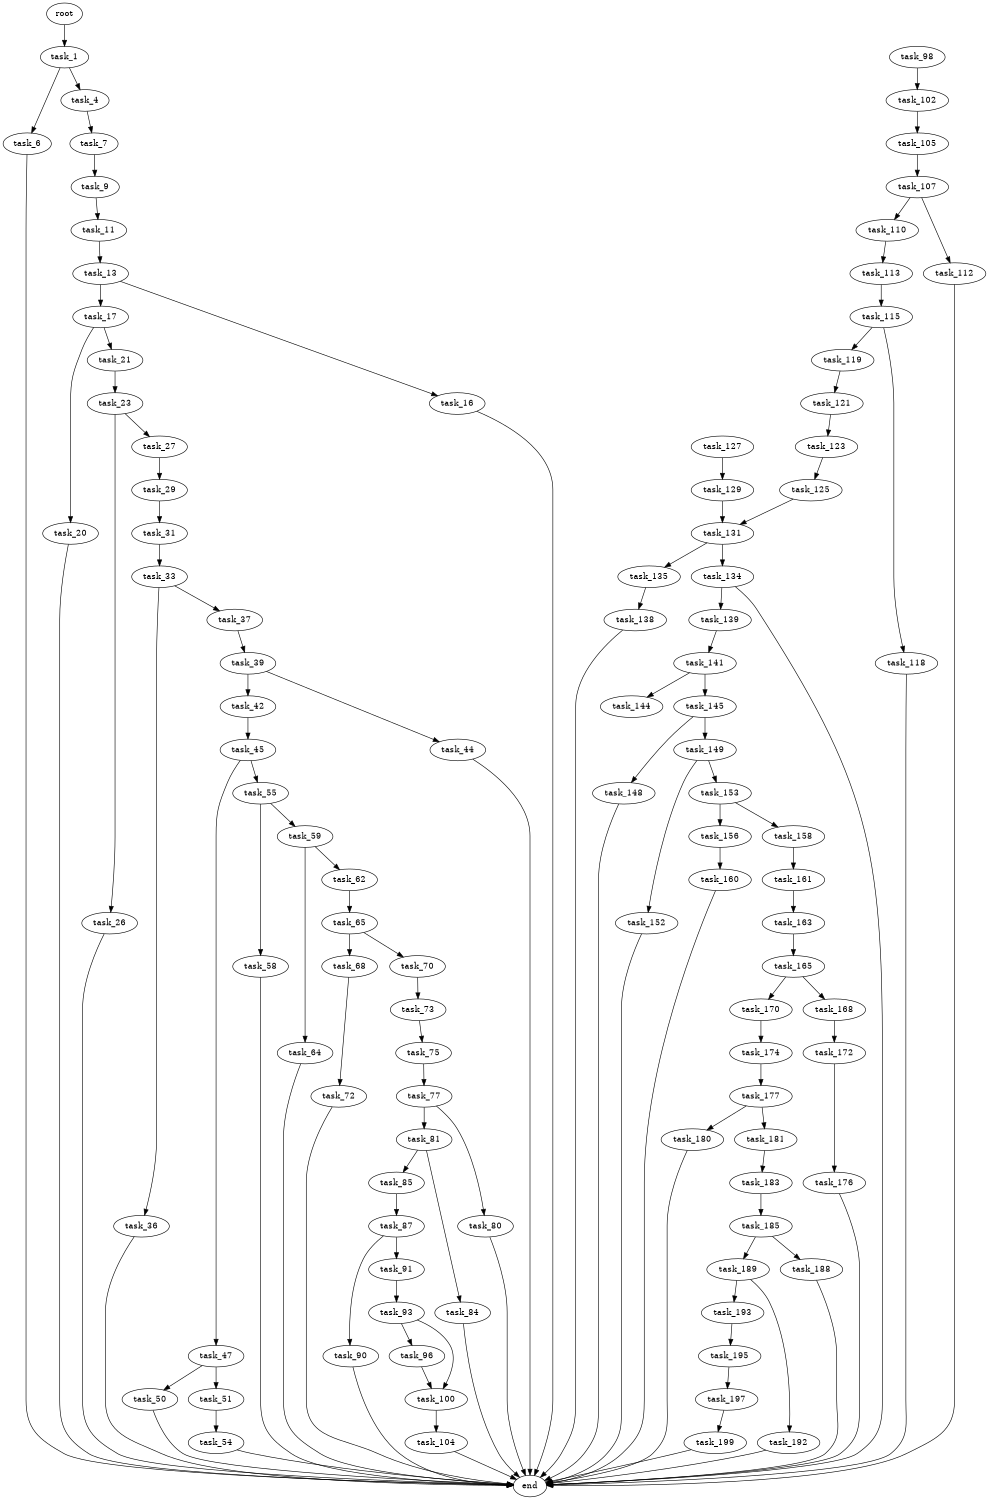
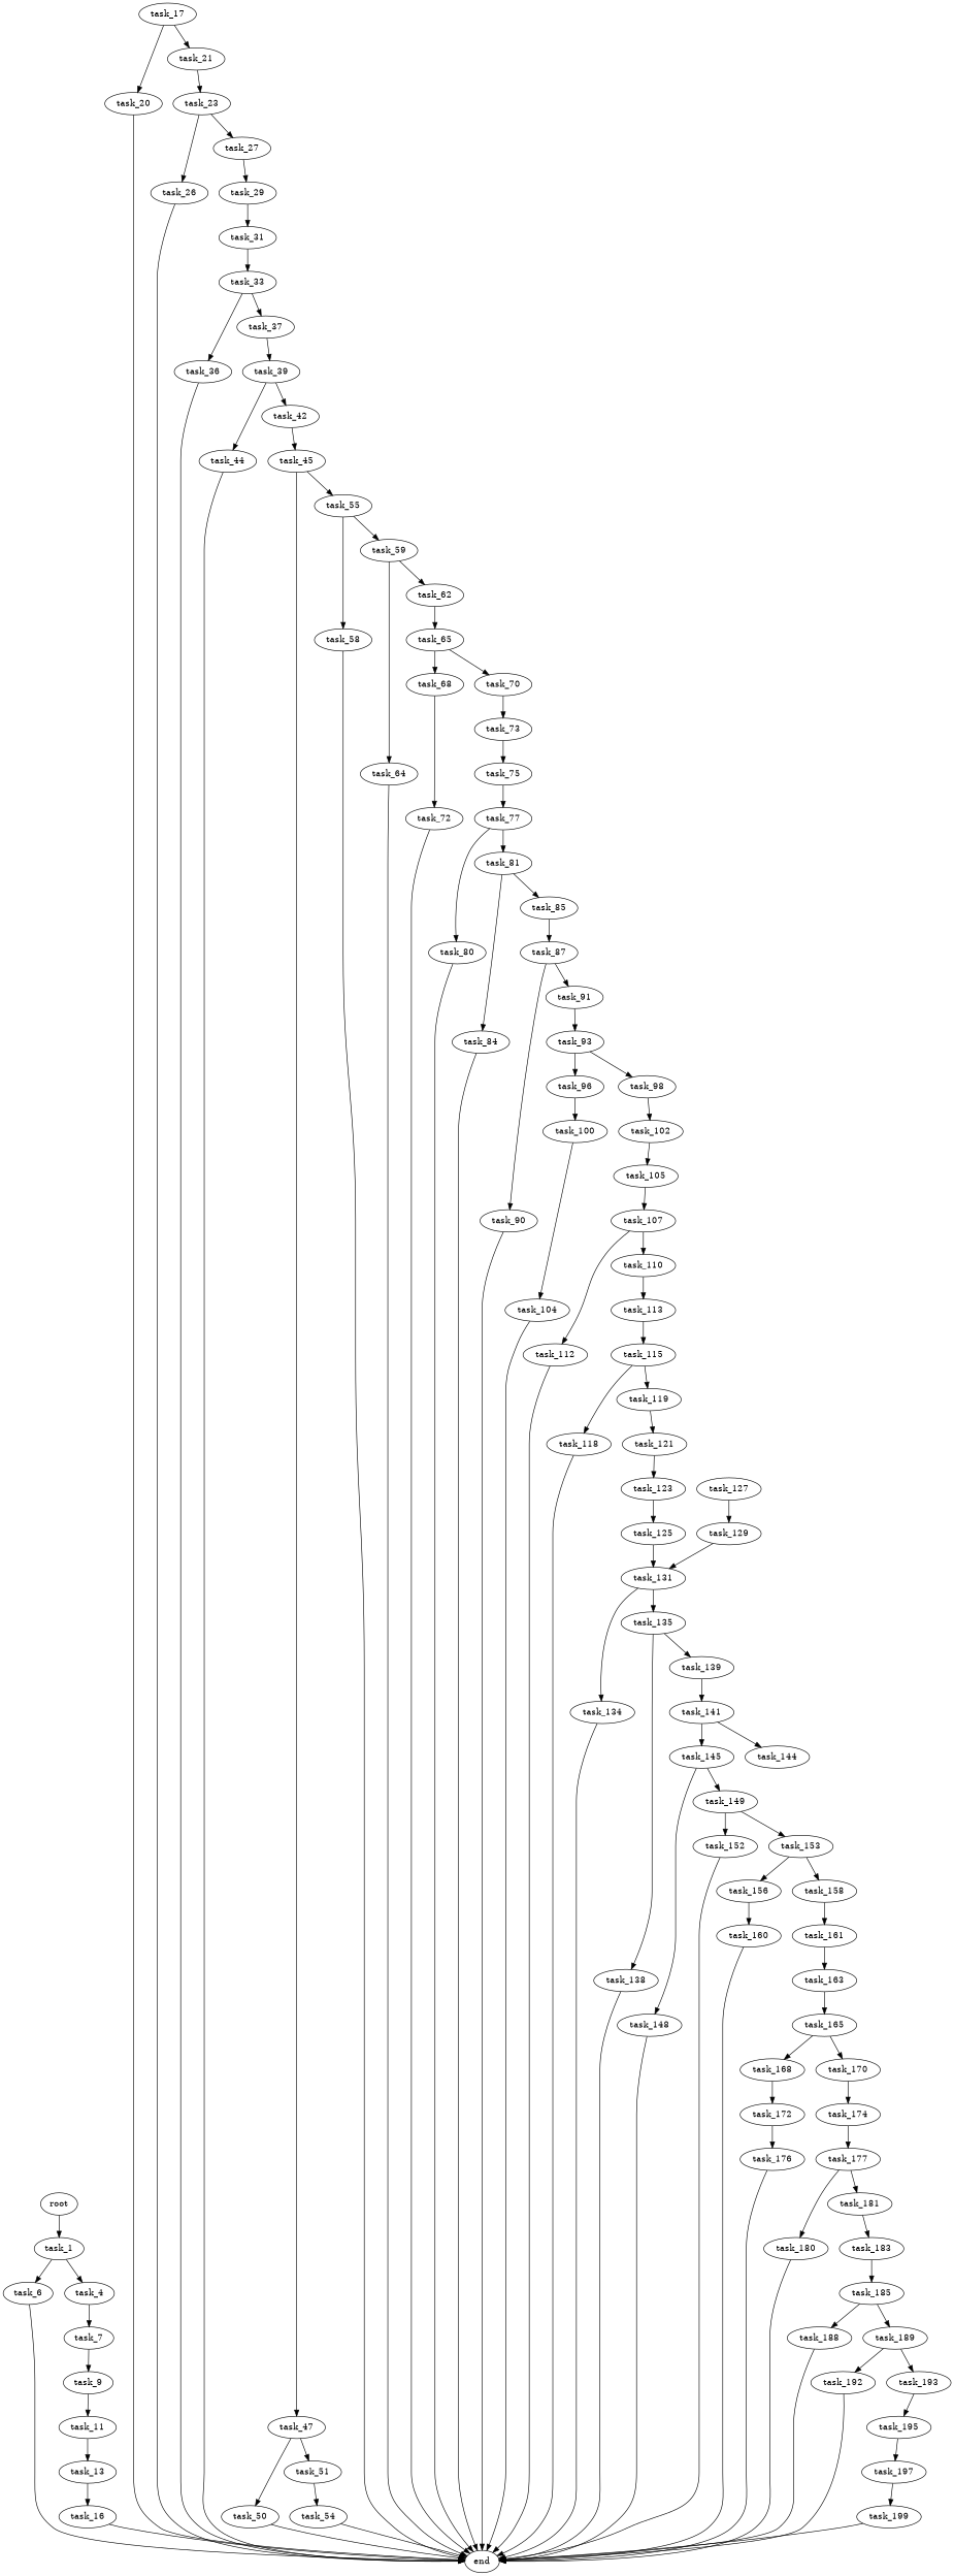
  digraph {
    root
    task_1
    task_4
    task_6
    task_7
    end
    task_9
    task_11
    task_13
    task_16
    task_17
    task_20
    task_21
    task_23
    task_26
    task_27
    task_29
    task_31
    task_33
    task_36
    task_37
    task_39
    task_42
    task_44
    task_45
    task_47
    task_55
    task_50
    task_51
    task_54
    task_58
    task_59
    task_62
    task_64
    task_65
    task_68
    task_70
    task_72
    task_73
    task_75
    task_77
    task_80
    task_81
    task_84
    task_85
    task_87
    task_90
    task_91
    task_93
    task_96
    task_98
    task_100
    task_102
    task_104
    task_105
    task_107
    task_110
    task_112
    task_113
    task_115
    task_118
    task_119
    task_121
    task_123
    task_125
    task_131
    task_127
    task_129
    task_134
    task_135
    task_138
    task_139
    task_141
    task_144
    task_145
    task_148
    task_149
    task_152
    task_153
    task_156
    task_158
    task_160
    task_161
    task_163
    task_165
    task_168
    task_170
    task_172
    task_174
    task_176
    task_177
    task_180
    task_181
    task_183
    task_185
    task_188
    task_189
    task_192
    task_193
    task_195
    task_197
    task_199
    root -> task_1
    task_1 -> task_4
    task_1 -> task_6
    task_4 -> task_7
    task_6 -> end
    task_7 -> task_9
    task_9 -> task_11
    task_11 -> task_13
    task_13 -> task_16
-   task_13 -> task_17
    task_16 -> end
    task_17 -> task_20
    task_17 -> task_21
    task_20 -> end
    task_21 -> task_23
    task_23 -> task_26
    task_23 -> task_27
    task_26 -> end
    task_27 -> task_29
    task_29 -> task_31
    task_31 -> task_33
    task_33 -> task_36
    task_33 -> task_37
    task_36 -> end
    task_37 -> task_39
    task_39 -> task_42
    task_39 -> task_44
    task_42 -> task_45
    task_44 -> end
    task_45 -> task_47
    task_45 -> task_55
    task_47 -> task_50
    task_47 -> task_51
    task_55 -> task_58
    task_55 -> task_59
    task_50 -> end
    task_51 -> task_54
    task_54 -> end
    task_58 -> end
    task_59 -> task_62
    task_59 -> task_64
    task_62 -> task_65
    task_64 -> end
    task_65 -> task_68
    task_65 -> task_70
    task_68 -> task_72
    task_70 -> task_73
    task_72 -> end
    task_73 -> task_75
    task_75 -> task_77
    task_77 -> task_80
    task_77 -> task_81
    task_80 -> end
    task_81 -> task_84
    task_81 -> task_85
    task_84 -> end
    task_85 -> task_87
    task_87 -> task_90
    task_87 -> task_91
    task_90 -> end
    task_91 -> task_93
    task_93 -> task_96
-   task_93 -> task_100
+   task_93 -> task_98
    task_96 -> task_100
    task_98 -> task_102
    task_100 -> task_104
    task_102 -> task_105
    task_104 -> end
    task_105 -> task_107
    task_107 -> task_110
    task_107 -> task_112
    task_110 -> task_113
    task_112 -> end
    task_113 -> task_115
    task_115 -> task_118
    task_115 -> task_119
    task_118 -> end
    task_119 -> task_121
    task_121 -> task_123
    task_123 -> task_125
    task_125 -> task_131
    task_131 -> task_134
    task_131 -> task_135
    task_127 -> task_129
    task_129 -> task_131
    task_134 -> end
    task_135 -> task_138
-   task_134 -> task_139
+   task_135 -> task_139
    task_138 -> end
    task_139 -> task_141
    task_141 -> task_144
    task_141 -> task_145
    task_145 -> task_148
    task_145 -> task_149
    task_148 -> end
    task_149 -> task_152
    task_149 -> task_153
    task_152 -> end
    task_153 -> task_156
    task_153 -> task_158
    task_156 -> task_160
    task_158 -> task_161
    task_160 -> end
    task_161 -> task_163
    task_163 -> task_165
    task_165 -> task_168
    task_165 -> task_170
    task_168 -> task_172
    task_170 -> task_174
    task_172 -> task_176
    task_174 -> task_177
    task_176 -> end
    task_177 -> task_180
    task_177 -> task_181
    task_180 -> end
    task_181 -> task_183
    task_183 -> task_185
    task_185 -> task_188
    task_185 -> task_189
    task_188 -> end
    task_189 -> task_192
    task_189 -> task_193
    task_192 -> end
    task_193 -> task_195
    task_195 -> task_197
    task_197 -> task_199
    task_199 -> end
  }
